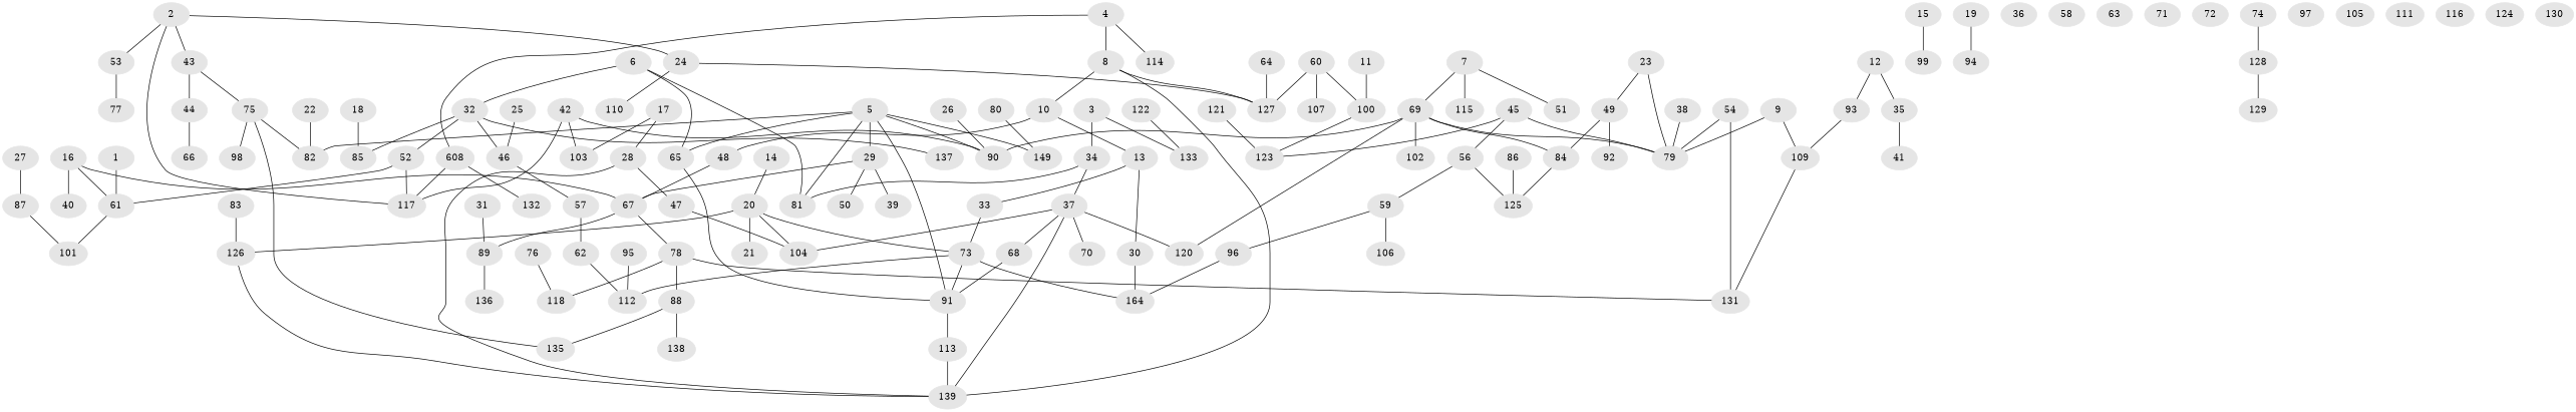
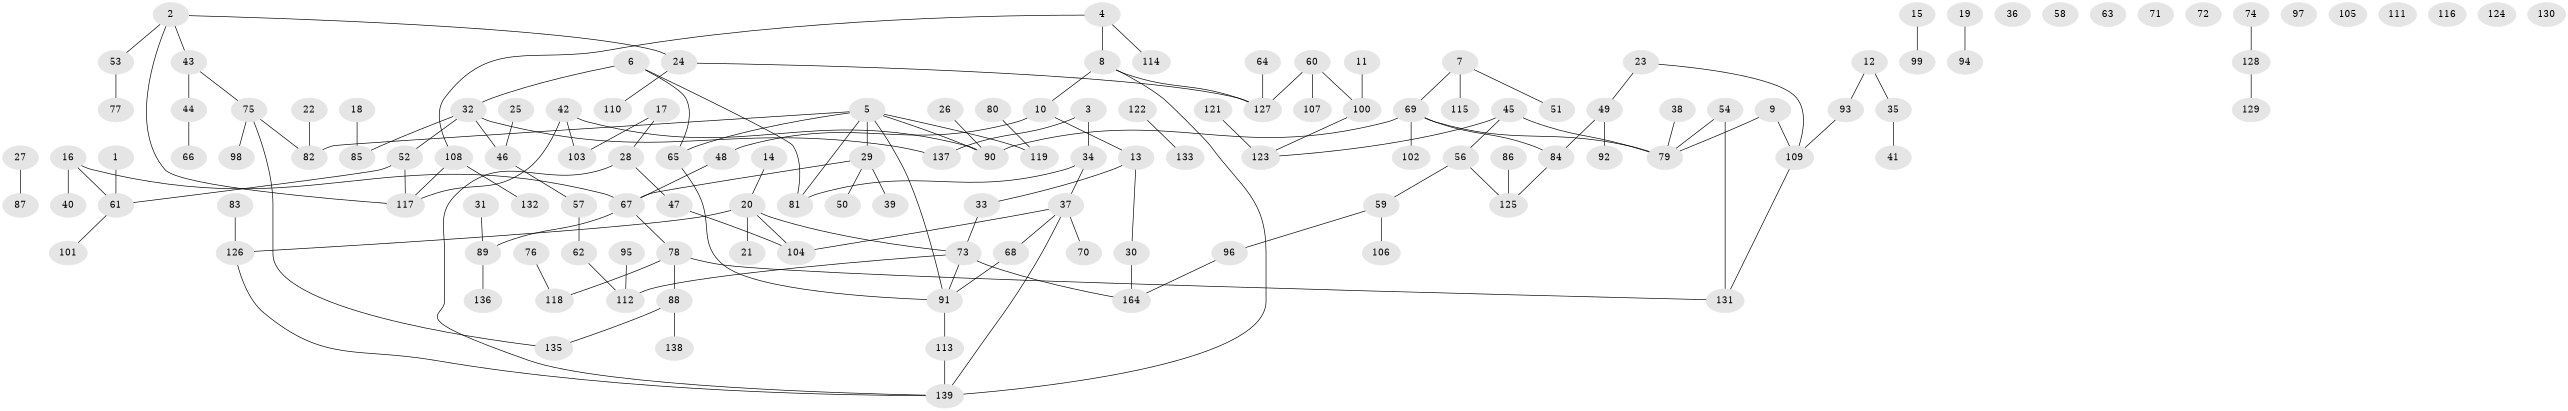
  graph {
    node [color=gray90 style=filled]
    1
    61
    101
    2
    24
    43
    53
    117
    127
    110
    44
    75
    77
    3
    34
    133
    81
    37
    4
    8
-   108 [label=608]
+   108
    114
    10
    139
    132
    5
    29
    65
    82
    90
    91
-   119 [label=149]
+   119
    67
    39
    50
    113
    6
    32
    85
    46
    52
    137
    7
    51
    69
    115
    79
-   120
    84
    102
    13
    48
    9
    109
    131
    30
    33
    11
    100
    123
    12
    35
    93
    41
    n65 [label=164]
    73
    14
    20
    21
    104
    126
    15
    99
    16
    40
    89
    78
    17
    28
    103
    47
    18
    19
    94
    112
    22
    23
    49
    92
    25
    57
    26
    27
    87
    31
    68
    70
    136
    36
    38
    42
    66
    98
    135
    45
    56
    59
    125
    62
    54
    96
    106
    58
    60
    107
    63
    64
    118
    88
    71
    72
    74
    128
    129
    76
    138
    80
    83
    86
    95
    97
    105
    111
    116
    121
    122
    124
    130
    1 -- 61
    61 -- 101
    2 -- 24
    2 -- 43
    2 -- 53
    2 -- 117
    24 -- 127
    24 -- 110
    43 -- 44
    43 -- 75
    53 -- 77
    44 -- 66
    75 -- 82
    75 -- 98
    75 -- 135
    3 -- 34
-   3 -- 133
+   3 -- 137
    34 -- 81
    34 -- 37
    37 -- 139
-   37 -- 120
    37 -- 104
    37 -- 68
    37 -- 70
    4 -- 8
    4 -- 108
    4 -- 114
    8 -- 127
    8 -- 10
    8 -- 139
    108 -- 117
    108 -- 132
    10 -- 13
    10 -- 48
    5 -- 81
    5 -- 29
    5 -- 65
    5 -- 82
    5 -- 90
    5 -- 91
    5 -- 119
    29 -- 67
    29 -- 39
    29 -- 50
    65 -- 91
    91 -- 113
    67 -- 89
    67 -- 78
    113 -- 139
    6 -- 81
    6 -- 65
    6 -- 32
    32 -- 85
    32 -- 46
    32 -- 52
    32 -- 137
    46 -- 57
    52 -- 61
    52 -- 117
    7 -- 51
    7 -- 69
    7 -- 115
    69 -- 90
    69 -- 79
-   69 -- 120
    69 -- 84
    69 -- 102
    84 -- 125
    13 -- 30
    13 -- 33
    48 -- 67
    9 -- 79
    9 -- 109
    109 -- 131
    30 -- n65
    33 -- 73
    11 -- 100
    100 -- 123
    12 -- 35
    12 -- 93
    35 -- 41
    93 -- 109
    73 -- 91
    73 -- n65
    73 -- 112
    14 -- 20
    20 -- 73
    20 -- 21
    20 -- 104
    20 -- 126
    126 -- 139
    15 -- 99
    16 -- 61
    16 -- 67
    16 -- 40
    89 -- 136
    78 -- 131
    78 -- 118
    78 -- 88
    17 -- 28
    17 -- 103
    28 -- 139
    28 -- 47
    47 -- 104
    18 -- 85
    19 -- 94
    22 -- 82
-   23 -- 79
+   23 -- 109
    23 -- 49
    49 -- 84
    49 -- 92
    25 -- 46
    57 -- 62
    26 -- 90
    27 -- 87
-   87 -- 101
    31 -- 89
    68 -- 91
    38 -- 79
    42 -- 117
    42 -- 90
    42 -- 103
    45 -- 79
    45 -- 123
    45 -- 56
    56 -- 59
    56 -- 125
    59 -- 96
    59 -- 106
    62 -- 112
    54 -- 79
    54 -- 131
    96 -- n65
    60 -- 127
    60 -- 100
    60 -- 107
    64 -- 127
    88 -- 135
    88 -- 138
    74 -- 128
    128 -- 129
    76 -- 118
    80 -- 119
    83 -- 126
    86 -- 125
    95 -- 112
    121 -- 123
    122 -- 133
  }
